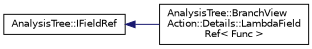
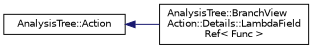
  digraph {
    rankdir=LR
    node [color=black fillcolor=white fontname=Helvetica fontsize=10 shape=record style=filled]
-   n1 [height=0.2 label="AnalysisTree::IFieldRef" width=0.4]
+   n1 [height=0.2 label="AnalysisTree::Action" width=0.4]
    n2 [height=0.2 label="AnalysisTree::BranchView\lAction::Details::LambdaField\lRef\< Func \>" width=0.4]
    n1 -> n2 [color=midnightblue dir=back fontname=Helvetica fontsize=10 labelfontname=Helvetica labelfontsize=10 style=solid]
  }
